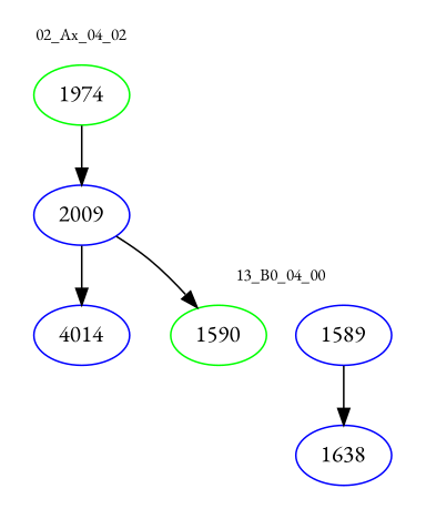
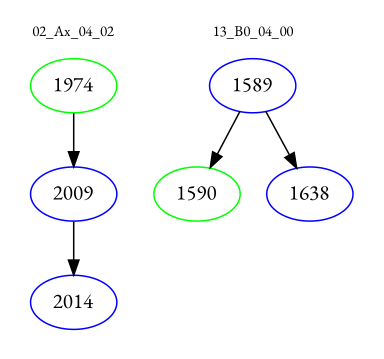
  digraph {
    fontname="EB Garamond"
    node [color=blue fontname="EB Garamond"]
    edge [color=black fontname="EB Garamond"]
    n1 [label=2009]
    n2 [color=green label=1974]
-   n3 [label=4014]
+   n3 [label=2014]
    n4 [label=1589]
    n5 [color=green label=1590]
    n6 [label=1638]
    subgraph cluster_1 {
      color=white
      fontsize=10
      label="02_Ax_04_02"
      n1
      n2
      n3
    }
    subgraph cluster_2 {
      color=white
      fontsize=10
      label="13_B0_04_00"
      n4
      n5
      n6
    }
    n1 -> n3
    n2 -> n1
-   n1 -> n5
+   n4 -> n5
    n4 -> n6
  }
